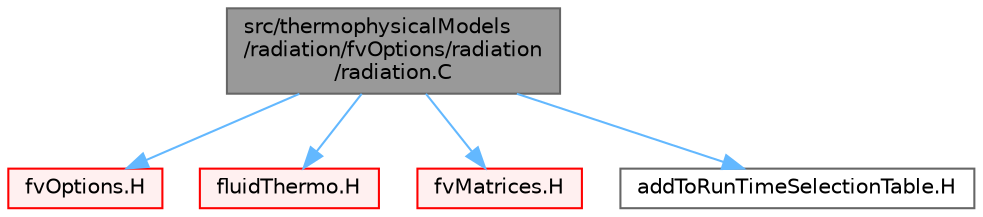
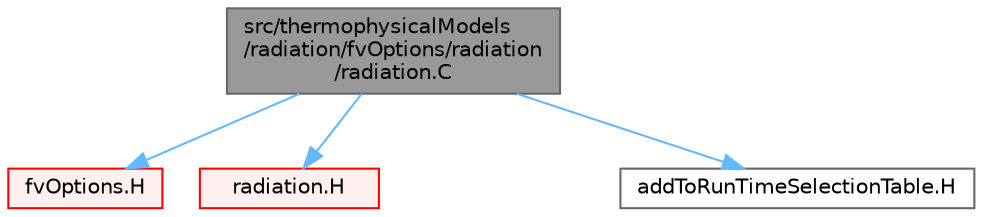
  digraph {
    node [color=red fillcolor="#FFF0F0" fontname=Helvetica fontsize=10 shape=box style=filled]
    edge [color=steelblue1 fontname=Helvetica fontsize=10 labelfontname=Helvetica labelfontsize=10 style=solid]
    n1 [color=gray40 fillcolor=grey60 fontcolor=black height=0.2 label="src/thermophysicalModels\l/radiation/fvOptions/radiation\l/radiation.C" width=0.4]
    n2 [height=0.2 label="fvOptions.H" width=0.4]
-   n3 [height=0.2 label="fluidThermo.H" width=0.4]
-   n4 [height=0.2 label="fvMatrices.H" width=0.4]
+   n3 [height=0.2 label="radiation.H" width=0.4]
    n5 [color=grey40 fillcolor=white height=0.2 label="addToRunTimeSelectionTable.H" width=0.4]
    n1 -> n2
    n1 -> n3
-   n1 -> n4
    n1 -> n5
  }
